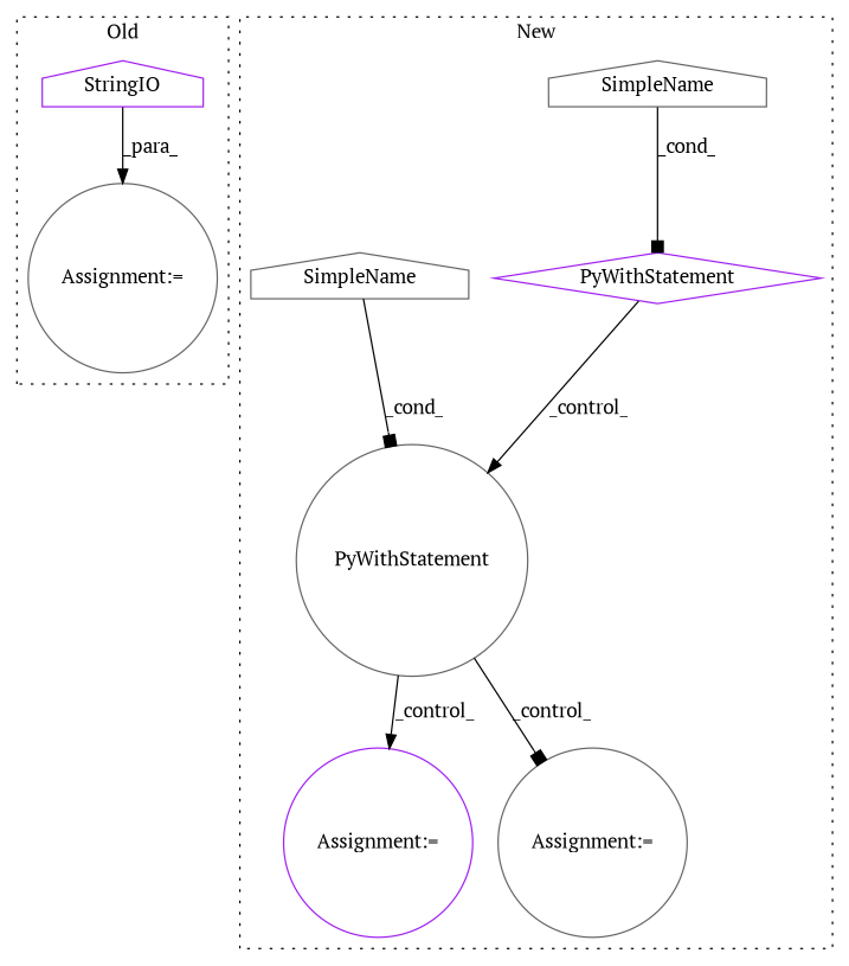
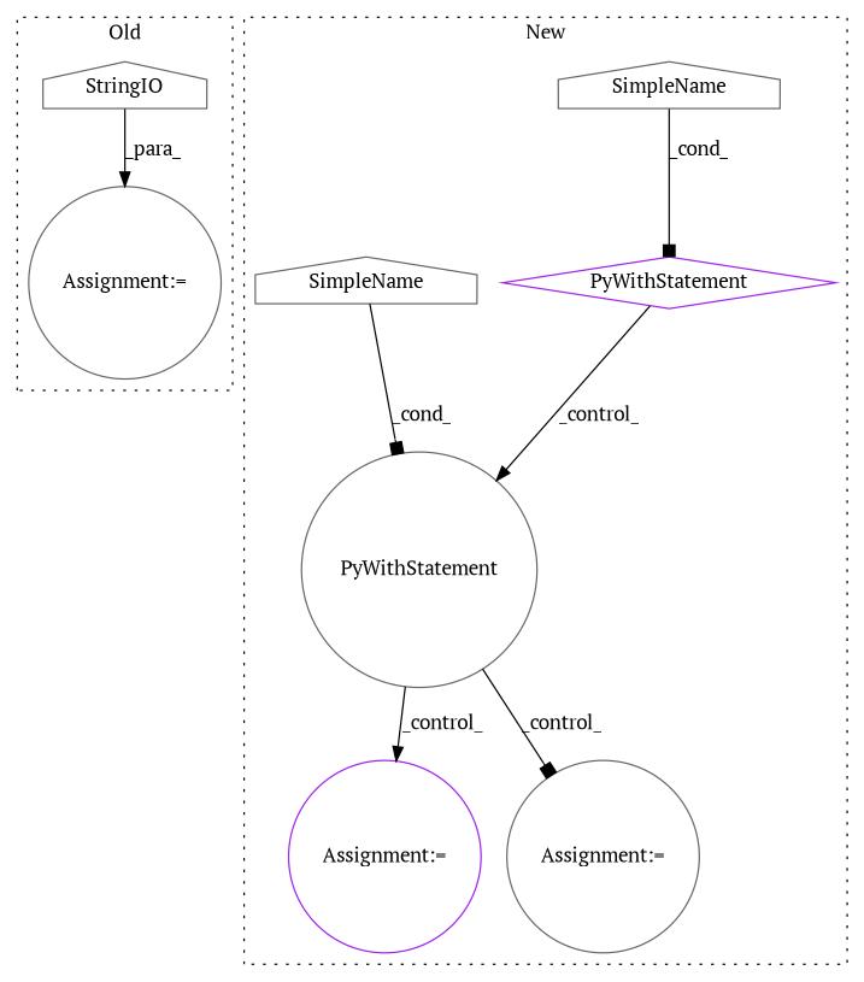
  digraph {
    fontname="PT Serif"
    node [a=7 shape=circle color=gray40 fontname="PT Serif"]
    edge [arrowhead=normal fontname="PT Serif"]
-   n1 [a=32 l=10 label=StringIO s=1292 shape=house color=purple]
+   n1 [a=32 l=10 label=StringIO s=1292 shape=house]
    n2 [l=23 label="Assignment:=" s=1723]
    n3 [a=104 l="10,2" label=PyWithStatement s="1057,1080" shape=diamond color=purple]
    n4 [a=42 label=SimpleName shape=house]
    n5 [l=1 label="Assignment:=" s=1396 color=purple]
    n6 [a=42 label=SimpleName shape=house]
    n7 [a=104 l="10,2" label=PyWithStatement s="1115,1137"]
    n8 [l=1 label="Assignment:=" s=1444]
    subgraph cluster_1 {
      label=Old
      style=dotted
      n1
      n2
    }
    subgraph cluster_2 {
      label=New
      style=dotted
      n3
      n4
      n5
      n6
      n7
      n8
    }
    n1 -> n2 [label=_para_]
    n3 -> n7 [label=_control_]
    n4 -> n3 [label=_cond_ arrowhead=box]
    n6 -> n7 [label=_cond_ arrowhead=box]
    n7 -> n5 [label=_control_]
    n7 -> n8 [label=_control_ arrowhead=box]
  }
